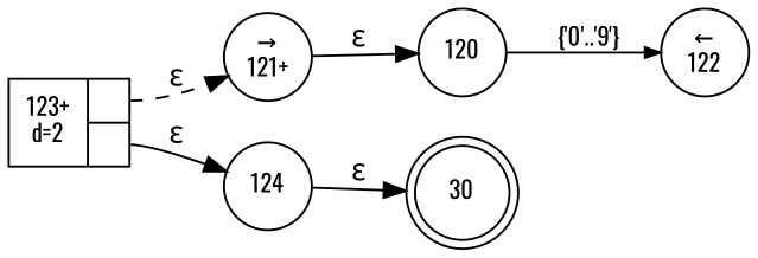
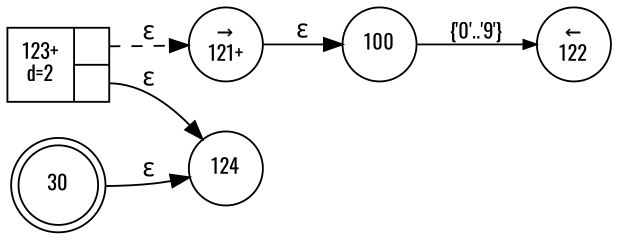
  digraph {
    fontname=Oswald
    rankdir=LR
    node [fixedsize=true fontname=Oswald fontsize=11 shape=circle peripheries=1]
    edge [fontname=Oswald]
    n1 [label=30 shape=doublecircle width=.6 peripheries=""]
-   n2 [label=120 width=.55]
+   n2 [label=100 width=.55]
    n3 [label="&larr;\n122" width=.55]
    n4 [label="&rarr;\n121+" width=.55]
    n5 [fixedsize=false label="{123+\nd=2|{<p0>|<p1>}}" shape=record]
    n6 [label=124 width=.55]
    n2 -> n3 [arrowhead=normal arrowsize=.7 fontsize=11 label="{'0'..'9'}"]
    n4 -> n2 [label="&epsilon;"]
    n5 -> n4 [label="&epsilon;" style=dashed tailport=p0]
    n5 -> n6 [label="&epsilon;" tailport=p1]
-   n6 -> n1 [label="&epsilon;"]
+   n1 -> n6 [label="&epsilon;"]
  }
